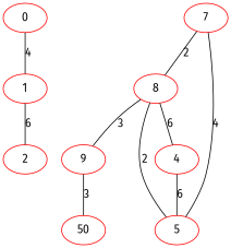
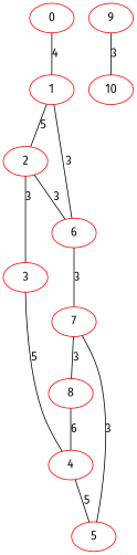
  graph {
    fontname="Fira Sans"
    node [color=red fontname="Fira Sans" weight=1]
    edge [fontname="Fira Sans"]
    0
    1
    2
+   6
+   3
    7
    4
    5
    8
    9
-   10 [label=50]
+   10
    0 -- 1 [label=4]
-   1 -- 2 [label=6]
-   7 -- 8 [label=2]
-   4 -- 5 [label=6]
-   5 -- 7 [label=4]
-   5 -- 8 [label=2]
+   1 -- 2 [label=5]
+   1 -- 6 [label=3]
+   2 -- 6 [label=3]
+   2 -- 3 [label=3]
+   6 -- 7 [label=3]
+   3 -- 4 [label=5]
+   7 -- 8 [label=3]
+   4 -- 5 [label=5]
+   5 -- 7 [label=3]
    8 -- 4 [label=6]
-   8 -- 9 [label=3]
    9 -- 10 [label=3]
  }
